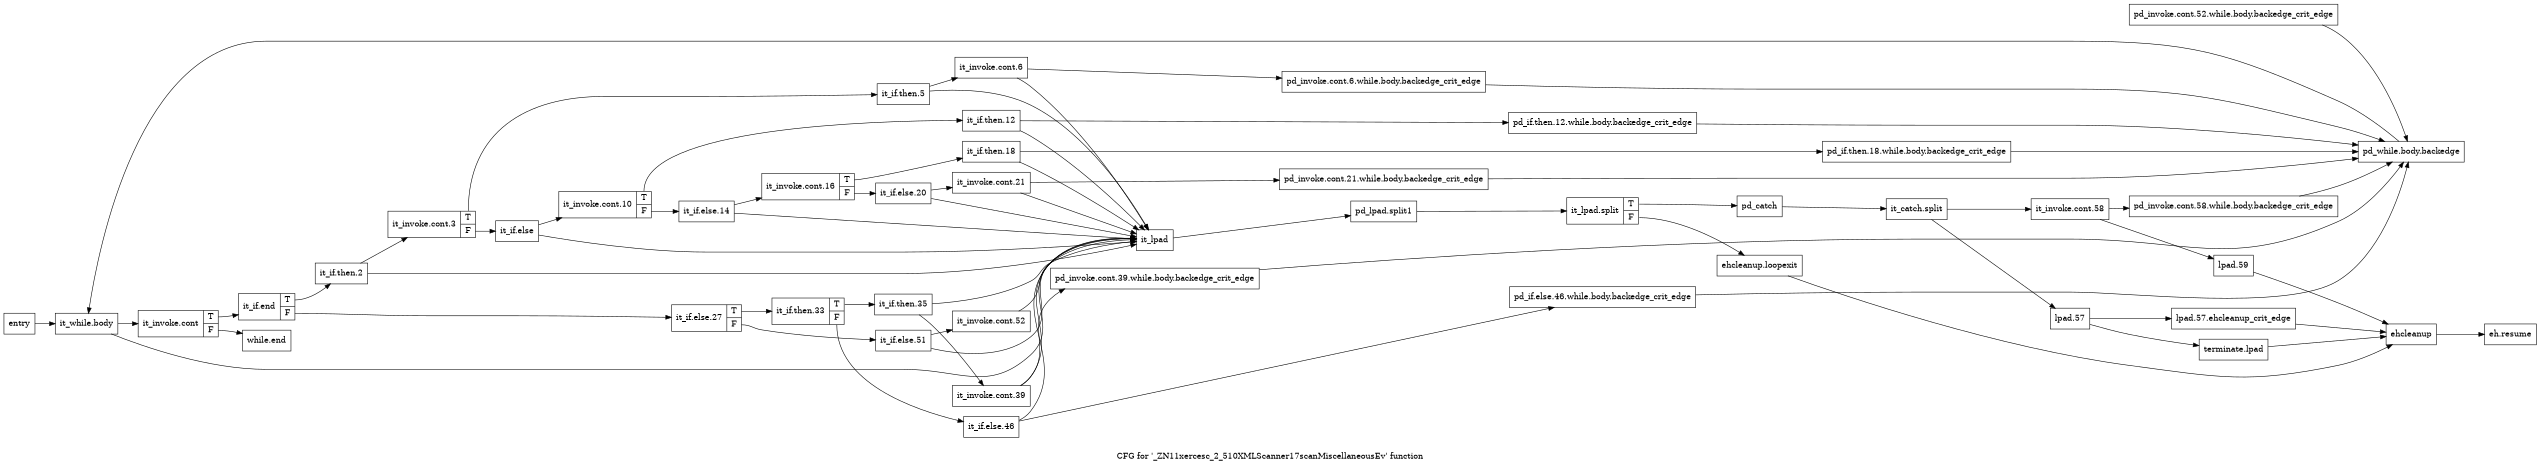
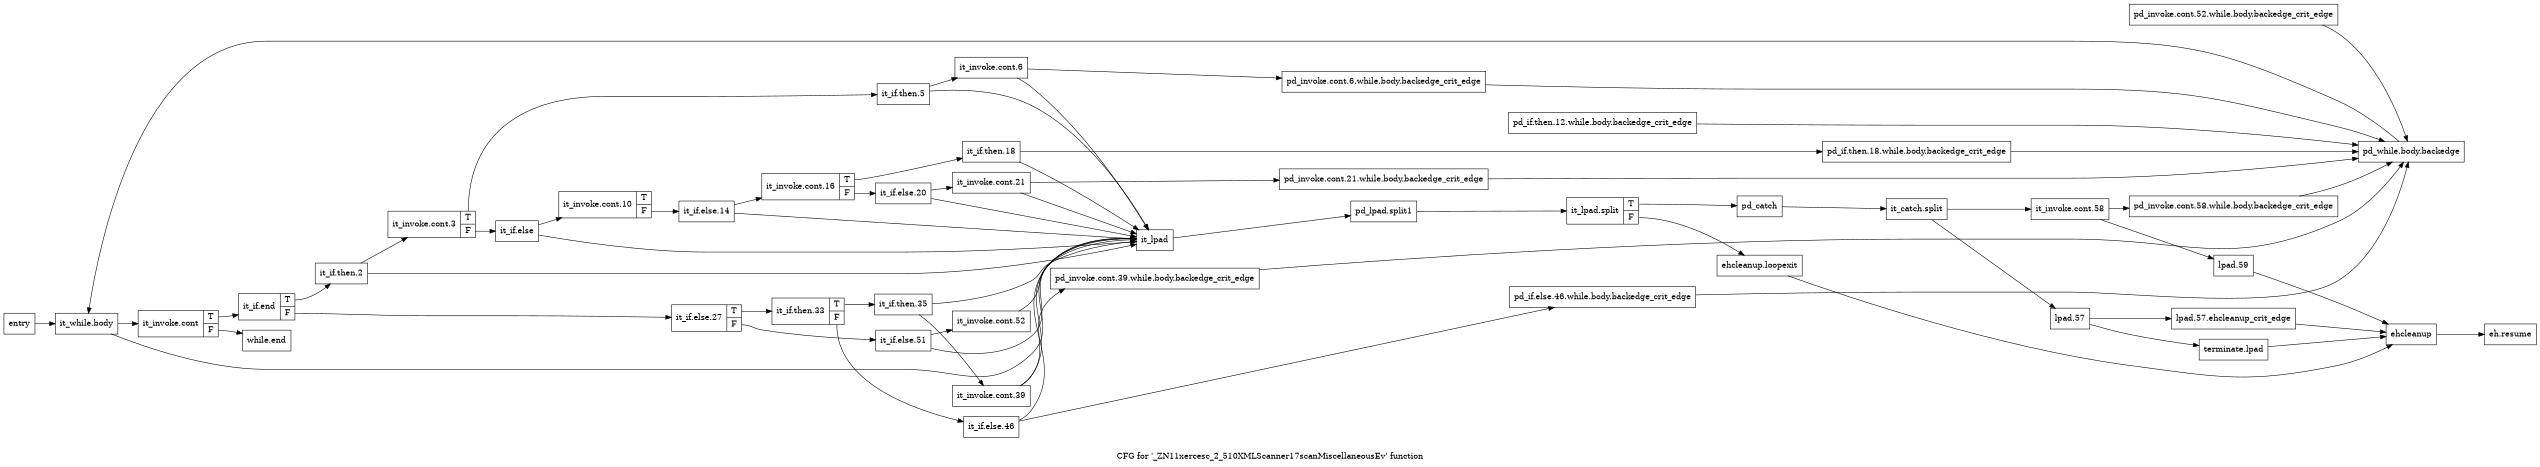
  digraph {
    label="CFG for '_ZN11xercesc_2_510XMLScanner17scanMiscellaneousEv' function"
    rankdir=LR
    node [shape=record]
    n1 [label="{entry}"]
    n2 [label="{it_while.body}"]
    n3 [label="{it_invoke.cont|{<s0>T|<s1>F}}"]
    n4 [label="{it_lpad}"]
    n5 [label="{it_if.end|{<s0>T|<s1>F}}"]
    n6 [label="{while.end}"]
    n7 [label="{pd_lpad.split1}"]
    n8 [label="{it_if.then.2}"]
    n9 [label="{it_if.else.27|{<s0>T|<s1>F}}"]
    n10 [label="{it_lpad.split|{<s0>T|<s1>F}}"]
    n11 [label="{it_invoke.cont.3|{<s0>T|<s1>F}}"]
    n12 [label="{it_if.then.33|{<s0>T|<s1>F}}"]
    n13 [label="{it_if.else.51}"]
    n14 [label="{pd_catch}"]
    n15 [label="{ehcleanup.loopexit}"]
    n16 [label="{it_catch.split}"]
    n17 [label="{ehcleanup}"]
    n18 [label="{it_invoke.cont.58}"]
    n19 [label="{lpad.57}"]
    n20 [label="{eh.resume}"]
    n21 [label="{pd_invoke.cont.58.while.body.backedge_crit_edge}"]
    n22 [label="{lpad.59}"]
    n23 [label="{lpad.57.ehcleanup_crit_edge}"]
    n24 [label="{terminate.lpad}"]
    n25 [label="{pd_while.body.backedge}"]
    n26 [label="{it_if.then.5}"]
    n27 [label="{it_if.else}"]
    n28 [label="{it_if.then.35}"]
    n29 [label="{it_if.else.46}"]
    n30 [label="{it_invoke.cont.52}"]
    n31 [label="{it_invoke.cont.6}"]
    n32 [label="{it_invoke.cont.10|{<s0>T|<s1>F}}"]
    n33 [label="{pd_invoke.cont.6.while.body.backedge_crit_edge}"]
-   n34 [label="{it_if.then.12}"]
    n35 [label="{it_if.else.14}"]
    n36 [label="{pd_if.then.12.while.body.backedge_crit_edge}"]
    n37 [label="{it_invoke.cont.16|{<s0>T|<s1>F}}"]
    n38 [label="{it_if.then.18}"]
    n39 [label="{it_if.else.20}"]
    n40 [label="{pd_if.then.18.while.body.backedge_crit_edge}"]
    n41 [label="{it_invoke.cont.21}"]
    n42 [label="{pd_invoke.cont.21.while.body.backedge_crit_edge}"]
    n43 [label="{it_invoke.cont.39}"]
    n44 [label="{pd_if.else.46.while.body.backedge_crit_edge}"]
    n45 [label="{pd_invoke.cont.39.while.body.backedge_crit_edge}"]
    n46 [label="{pd_invoke.cont.52.while.body.backedge_crit_edge}"]
    n1 -> n2
    n2 -> n3
    n2 -> n4
    n3 -> n5 [tailport=s0]
    n3 -> n6 [tailport=s1]
    n4 -> n7
    n5 -> n8 [tailport=s0]
    n5 -> n9 [tailport=s1]
    n7 -> n10
    n8 -> n4
    n8 -> n11
    n9 -> n12 [tailport=s0]
    n9 -> n13 [tailport=s1]
    n10 -> n14 [tailport=s0]
    n10 -> n15 [tailport=s1]
    n11 -> n26 [tailport=s0]
    n11 -> n27 [tailport=s1]
    n12 -> n28 [tailport=s0]
    n12 -> n29 [tailport=s1]
    n13 -> n4
    n13 -> n30
    n14 -> n16
    n15 -> n17
    n16 -> n18
    n16 -> n19
    n17 -> n20
    n18 -> n21
    n18 -> n22
    n19 -> n23
    n19 -> n24
    n21 -> n25
    n22 -> n17
    n23 -> n17
    n24 -> n17
    n25 -> n2
    n26 -> n4
    n26 -> n31
    n27 -> n4
    n27 -> n32
    n28 -> n4
    n28 -> n43
    n29 -> n4
    n29 -> n44
    n30 -> n4
    n31 -> n4
    n31 -> n33
-   n32 -> n34 [tailport=s0]
    n32 -> n35 [tailport=s1]
    n33 -> n25
-   n34 -> n4
-   n34 -> n36
    n35 -> n4
    n35 -> n37
    n36 -> n25
    n37 -> n38 [tailport=s0]
    n37 -> n39 [tailport=s1]
    n38 -> n4
    n38 -> n40
    n39 -> n4
    n39 -> n41
    n40 -> n25
    n41 -> n4
    n41 -> n42
    n42 -> n25
    n43 -> n4
    n43 -> n45
    n44 -> n25
    n45 -> n25
    n46 -> n25
  }
